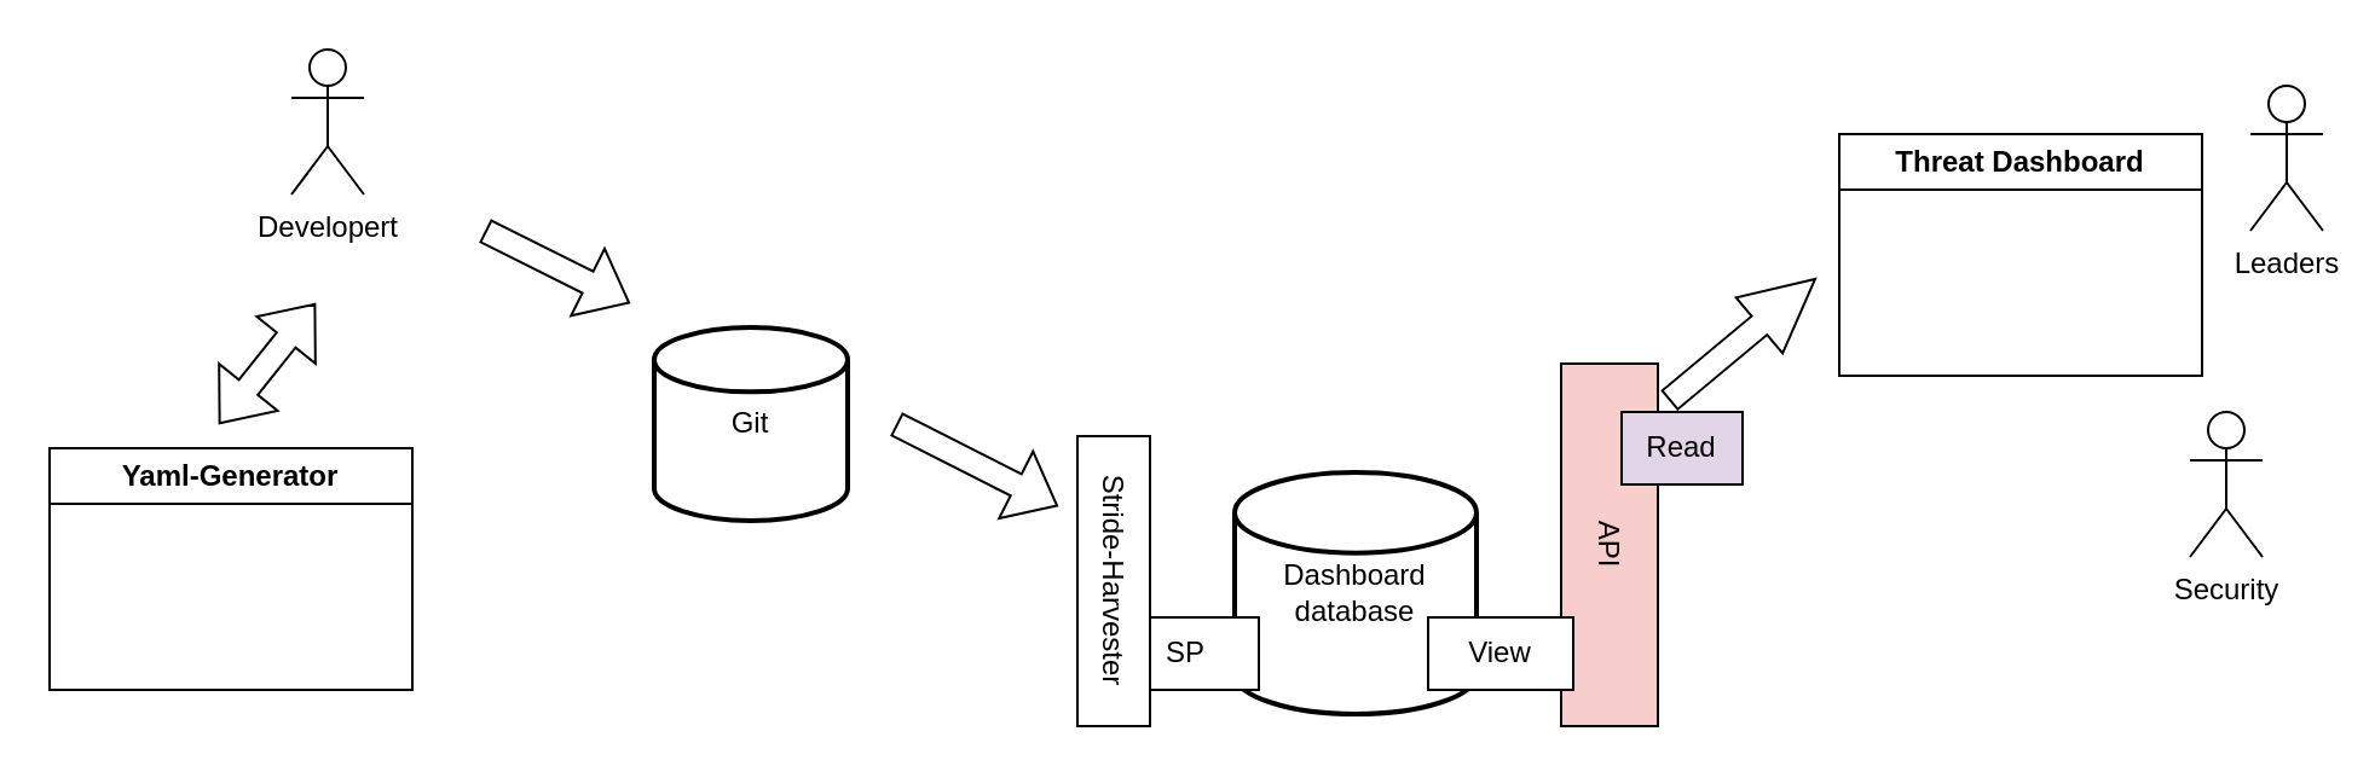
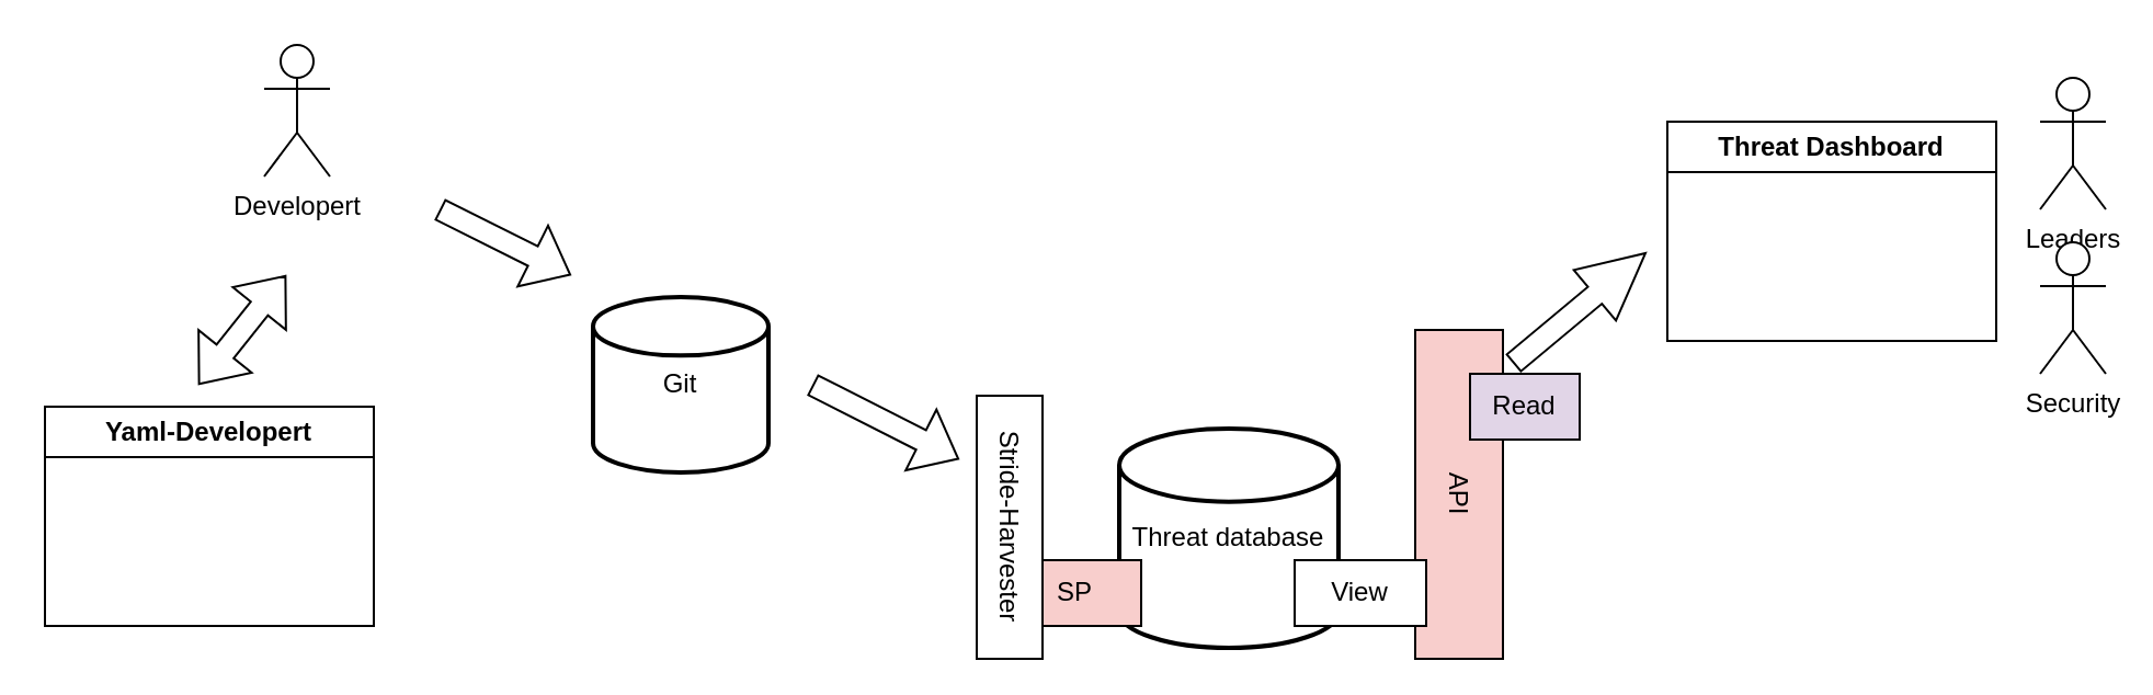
  <mxCell id="0" />
  <mxCell id="1" parent="0" />
- <mxCell id="2" value="Dashboard database" style="strokeWidth=2;html=1;shape=mxgraph.flowchart.database;whiteSpace=wrap;verticalAlign=middle;" parent="1" vertex="1"><mxGeometry x="510" y="195" width="100" height="100" as="geometry" /></mxCell>
+ <mxCell id="2" value="Threat database" style="strokeWidth=2;html=1;shape=mxgraph.flowchart.database;whiteSpace=wrap;verticalAlign=middle;" parent="1" vertex="1"><mxGeometry x="510" y="195" width="100" height="100" as="geometry" /></mxCell>
  <mxCell id="3" value="Threat Dashboard" style="swimlane;whiteSpace=wrap;html=1;" parent="1" vertex="1"><mxGeometry x="760" y="55" width="150" height="100" as="geometry" /></mxCell>
  <mxCell id="4" value="" style="shape=arrow;endArrow=classic;html=1;rounded=0;" parent="1" edge="1"><mxGeometry width="50" height="50" relative="1" as="geometry"><mxPoint x="690" y="165" as="sourcePoint" /><mxPoint x="750" y="115" as="targetPoint" /></mxGeometry></mxCell>
  <mxCell id="5" value="Developert" style="shape=umlActor;verticalLabelPosition=bottom;verticalAlign=top;html=1;outlineConnect=0;" parent="1" vertex="1"><mxGeometry x="120" y="20" width="30" height="60" as="geometry" /></mxCell>
  <mxCell id="6" value="" style="shape=flexArrow;endArrow=classic;html=1;rounded=0;" parent="1" edge="1"><mxGeometry width="50" height="50" relative="1" as="geometry"><mxPoint x="200" y="95" as="sourcePoint" /><mxPoint x="260" y="125" as="targetPoint" /></mxGeometry></mxCell>
  <mxCell id="7" value="Leaders" style="shape=umlActor;verticalLabelPosition=bottom;verticalAlign=top;html=1;outlineConnect=0;" parent="1" vertex="1"><mxGeometry x="930" y="35" width="30" height="60" as="geometry" /></mxCell>
  <mxCell id="8" value="Git" style="strokeWidth=2;html=1;shape=mxgraph.flowchart.database;whiteSpace=wrap;" parent="1" vertex="1"><mxGeometry x="270" y="135" width="80" height="80" as="geometry" /></mxCell>
  <mxCell id="9" value="" style="shape=flexArrow;endArrow=classic;html=1;rounded=0;" parent="1" edge="1"><mxGeometry width="50" height="50" relative="1" as="geometry"><mxPoint x="370" y="175" as="sourcePoint" /><mxPoint x="437" y="209" as="targetPoint" /></mxGeometry></mxCell>
- <mxCell id="10" value="Yaml-Generator" style="swimlane;whiteSpace=wrap;html=1;" parent="1" vertex="1"><mxGeometry x="20" y="185" width="150" height="100" as="geometry" /></mxCell>
+ <mxCell id="10" value="Yaml-Developert" style="swimlane;whiteSpace=wrap;html=1;" parent="1" vertex="1"><mxGeometry x="20" y="185" width="150" height="100" as="geometry" /></mxCell>
  <mxCell id="11" value="" style="shape=flexArrow;endArrow=classic;startArrow=classic;html=1;rounded=0;" parent="1" edge="1"><mxGeometry width="100" height="100" relative="1" as="geometry"><mxPoint x="130" y="125" as="sourcePoint" /><mxPoint x="90" y="175" as="targetPoint" /></mxGeometry></mxCell>
  <mxCell id="12" value="API" style="rounded=0;whiteSpace=wrap;html=1;rotation=90;fillColor=#f8cecc;" parent="1" vertex="1"><mxGeometry x="590" y="205" width="150" height="40" as="geometry" /></mxCell>
  <mxCell id="13" value="Read" style="rounded=0;whiteSpace=wrap;html=1;rotation=0;fillColor=#e1d5e7;" parent="1" vertex="1"><mxGeometry x="670" y="170" width="50" height="30" as="geometry" /></mxCell>
  <mxCell id="14" value="View" style="rounded=0;whiteSpace=wrap;html=1;" parent="1" vertex="1"><mxGeometry x="590" y="255" width="60" height="30" as="geometry" /></mxCell>
- <mxCell id="15" value="SP" style="rounded=0;whiteSpace=wrap;html=1;" parent="1" vertex="1"><mxGeometry x="460" y="255" width="60" height="30" as="geometry" /></mxCell>
+ <mxCell id="15" value="SP" style="rounded=0;whiteSpace=wrap;html=1;fillColor=#f8cecc;" parent="1" vertex="1"><mxGeometry x="460" y="255" width="60" height="30" as="geometry" /></mxCell>
  <mxCell id="16" value="Stride-Harvester" style="rounded=0;whiteSpace=wrap;html=1;rotation=90;" parent="1" vertex="1"><mxGeometry x="400" y="225" width="120" height="30" as="geometry" /></mxCell>
- <mxCell id="17" value="Security" style="shape=umlActor;verticalLabelPosition=bottom;verticalAlign=top;html=1;outlineConnect=0;" parent="1" vertex="1"><mxGeometry x="905" y="170" width="30" height="60" as="geometry" /></mxCell>
+ <mxCell id="17" value="Security" style="shape=umlActor;verticalLabelPosition=bottom;verticalAlign=top;html=1;outlineConnect=0;" parent="1" vertex="1"><mxGeometry x="930" y="110" width="30" height="60" as="geometry" /></mxCell>
